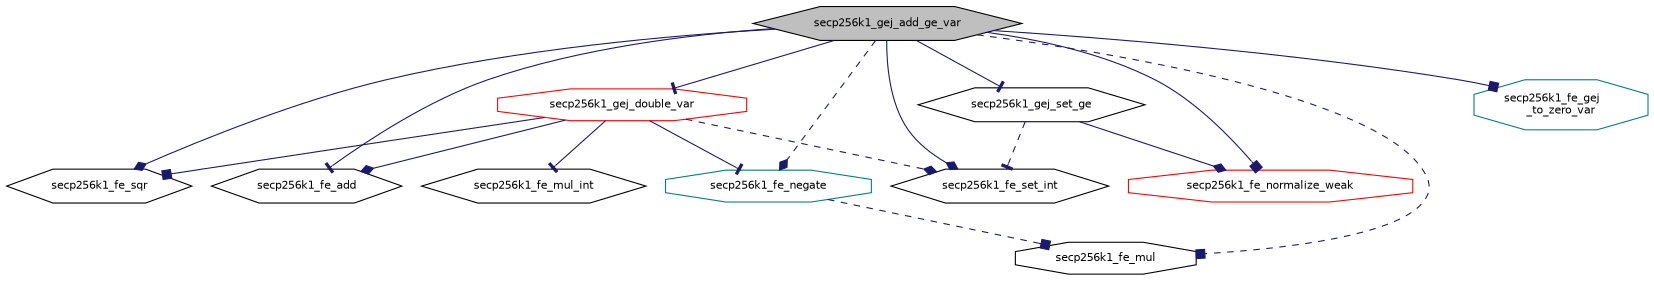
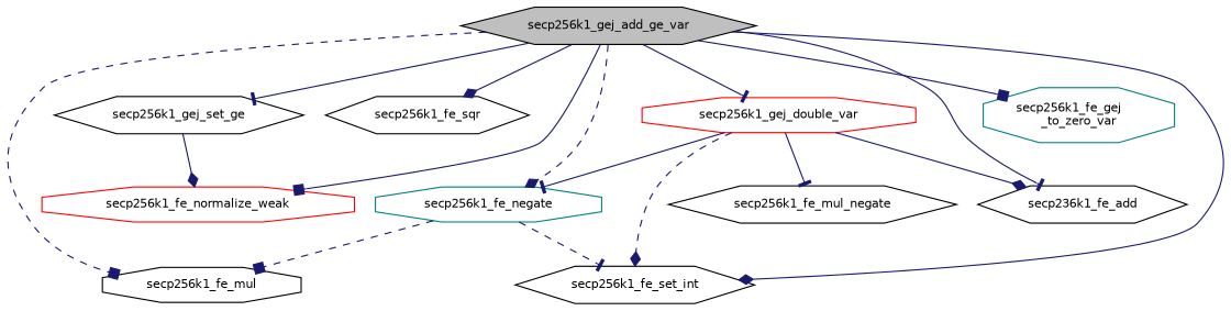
  digraph {
    rankdir=TB
    node [color=black fillcolor=white fontname=Helvetica fontsize=10 shape=hexagon style=filled]
    edge [arrowhead=tee color=midnightblue fontname=Helvetica fontsize=10 labelfontname=Helvetica labelfontsize=10 style=solid]
    n1 [fillcolor=grey75 fontcolor=black height=0.2 label=secp256k1_gej_add_ge_var width=0.4]
    n2 [height=0.2 label=secp256k1_gej_set_ge width=0.4]
    n3 [height=0.2 label=secp256k1_fe_set_int width=0.4]
    n4 [height=0.2 label=secp256k1_fe_sqr width=0.4]
    n5 [color=red height=0.2 label=secp256k1_fe_normalize_weak shape=octagon width=0.4]
    n6 [height=0.2 label=secp256k1_fe_mul shape=octagon width=0.4]
    n7 [color=teal height=0.2 label=secp256k1_fe_negate shape=octagon width=0.4]
-   n8 [height=0.2 label=secp256k1_fe_add width=0.4]
+   n8 [height=0.2 label=secp236k1_fe_add width=0.4]
    n9 [color=teal height=0.2 label="secp256k1_fe_gej\l_to_zero_var" shape=octagon width=0.4]
    n10 [color=red height=0.2 label=secp256k1_gej_double_var shape=octagon width=0.4]
-   n11 [height=0.2 label=secp256k1_fe_mul_int width=0.4]
+   n11 [height=0.2 label=secp256k1_fe_mul_negate width=0.4]
    n1 -> n2
    n1 -> n3 [arrowhead=diamond]
    n1 -> n4 [arrowhead=diamond]
    n1 -> n5 [arrowhead=box]
    n1 -> n6 [arrowhead=box style=dashed]
    n1 -> n7 [arrowhead=diamond style=dashed]
    n1 -> n8
    n1 -> n9 [arrowhead=box]
    n1 -> n10
-   n2 -> n3 [style=dashed]
+   n7 -> n3 [style=dashed]
    n2 -> n5 [arrowhead=diamond]
    n7 -> n6 [arrowhead=box style=dashed]
    n10 -> n3 [arrowhead=diamond style=dashed]
-   n10 -> n4 [arrowhead=box]
    n10 -> n7
    n10 -> n8 [arrowhead=diamond]
    n10 -> n11
  }
